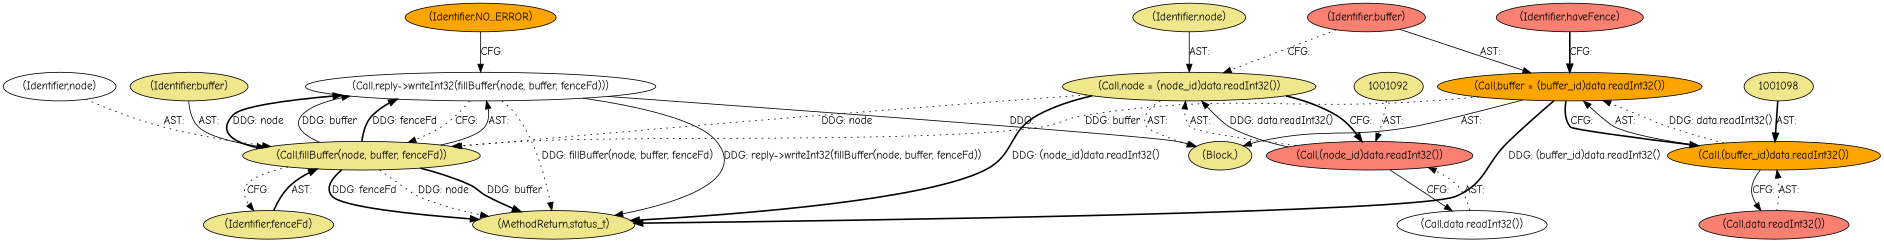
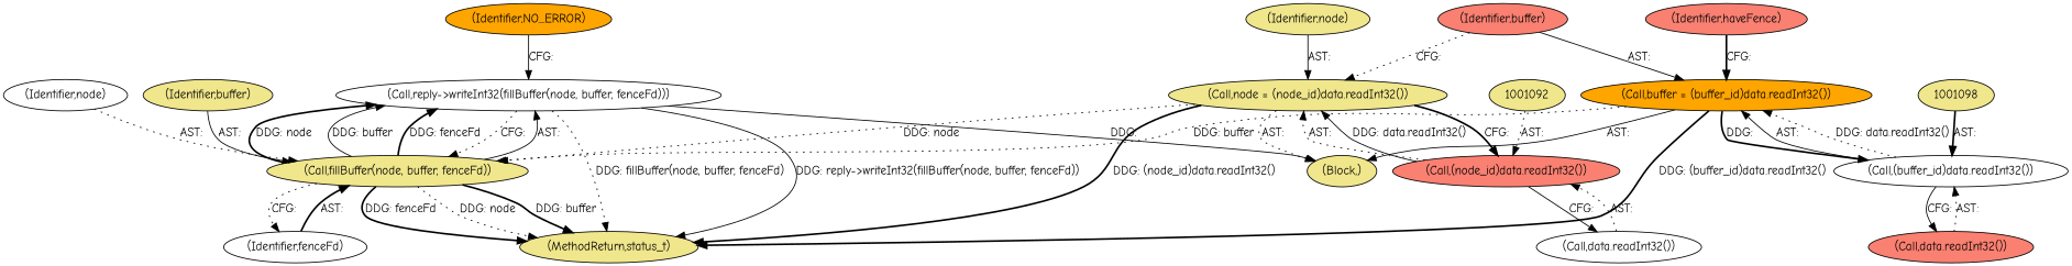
  digraph {
    fontname="Comic Neue"
    node [fillcolor=khaki fontname="Comic Neue" style=filled]
    edge [fontname="Comic Neue" style=dotted]
    n1 [fillcolor=white label="(Call,reply->writeInt32(fillBuffer(node, buffer, fenceFd)))"]
    n2 [label="(Call,fillBuffer(node, buffer, fenceFd))"]
    n3 [label="(MethodReturn,status_t)"]
    n4 [label="(Block,)"]
-   n5 [label="(Identifier,fenceFd)"]
+   n5 [fillcolor=white label="(Identifier,fenceFd)"]
    n6 [label="(Call,node = (node_id)data.readInt32())"]
    n7 [fillcolor=salmon label="(Call,(node_id)data.readInt32())"]
    n8 [fillcolor=white label="(Call,data.readInt32())"]
    n9 [fillcolor=orange label="(Call,buffer = (buffer_id)data.readInt32())"]
-   n10 [fillcolor=orange label="(Call,(buffer_id)data.readInt32())"]
+   n10 [fillcolor=white label="(Call,(buffer_id)data.readInt32())"]
    n11 [fillcolor=salmon label="(Call,data.readInt32())"]
    n12 [label="(Identifier,buffer)"]
    n13 [fillcolor=salmon label="(Identifier,buffer)"]
    n14 [fillcolor=orange label="(Identifier,NO_ERROR)"]
    n15 [fillcolor=white label="(Identifier,node)"]
    n16 [fillcolor=salmon label="(Identifier,haveFence)"]
    n17 [label="(Identifier,node)"]
    1001092
    1001098
    n1 -> n2 [label="CFG: "]
    n1 -> n3 [label="DDG: fillBuffer(node, buffer, fenceFd)"]
    n1 -> n3 [label="DDG: reply->writeInt32(fillBuffer(node, buffer, fenceFd))" style=solid]
    n1 -> n4 [label="DDG: " style=solid]
    n2 -> n1 [label="AST: " style=solid]
    n2 -> n1 [label="DDG: node" style=bold]
    n2 -> n1 [label="DDG: buffer" style=solid]
    n2 -> n1 [label="DDG: fenceFd" style=bold]
    n2 -> n3 [label="DDG: node"]
    n2 -> n3 [label="DDG: buffer" style=bold]
    n2 -> n3 [label="DDG: fenceFd" style=bold]
    n2 -> n5 [label="CFG: "]
    n5 -> n2 [label="AST: " style=bold]
    n6 -> n2 [label="DDG: node"]
    n6 -> n3 [label="DDG: (node_id)data.readInt32()" style=bold]
    n6 -> n4 [label="AST: "]
    n6 -> n7 [label="CFG: " style=bold]
    n7 -> n6 [label="AST: "]
    n7 -> n6 [label="DDG: data.readInt32()" style=solid]
    n7 -> n8 [label="CFG: " style=solid]
    n8 -> n7 [label="AST: "]
    n9 -> n2 [label="DDG: buffer"]
    n9 -> n3 [label="DDG: (buffer_id)data.readInt32()" style=bold]
    n9 -> n4 [label="AST: " style=solid]
-   n9 -> n10 [label="CFG: " style=bold]
+   n9 -> n10 [label="DDG: " style=bold]
    n10 -> n9 [label="AST: " style=solid]
    n10 -> n9 [label="DDG: data.readInt32()"]
    n10 -> n11 [label="CFG: " style=solid]
    n11 -> n10 [label="AST: "]
    n12 -> n2 [label="AST: " style=solid]
    n13 -> n6 [label="CFG: "]
    n13 -> n9 [label="AST: " style=solid]
    n14 -> n1 [label="CFG: " style=solid]
    n15 -> n2 [label="AST: "]
    n16 -> n9 [label="CFG: " style=bold]
    n17 -> n6 [label="AST: " style=solid]
    1001092 -> n7 [label="AST: "]
    1001098 -> n10 [label="AST: " style=bold]
  }
